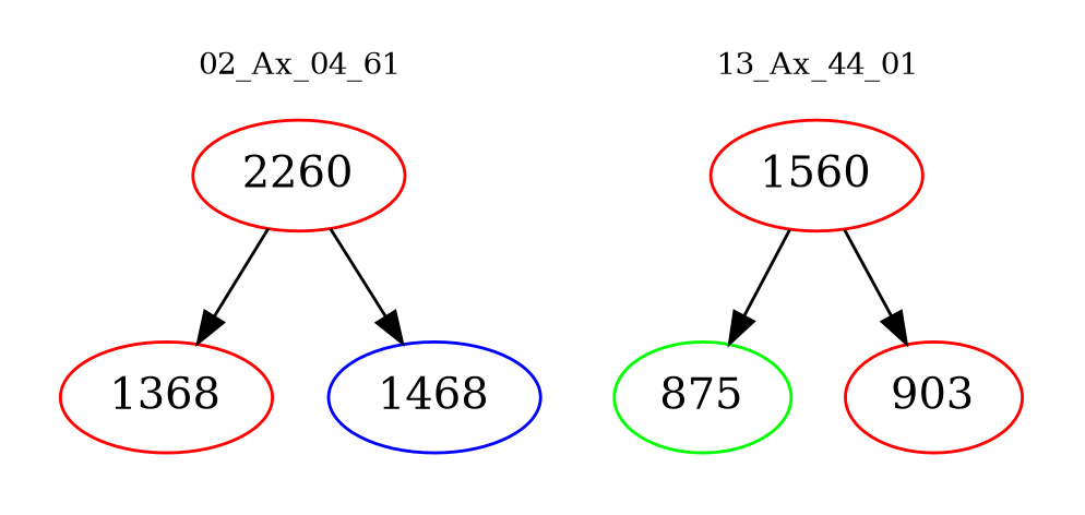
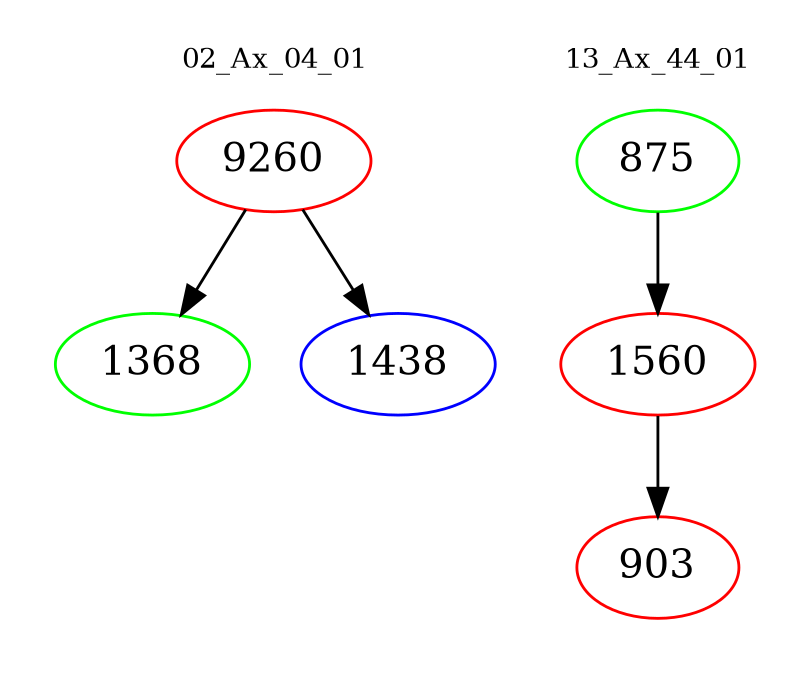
  digraph {
    node [color=red]
    edge [color=black]
-   n1 [label=2260]
-   n2 [label=1368]
-   n3 [color=blue label=1468]
+   n1 [label=9260]
+   n2 [color=green label=1368]
+   n3 [color=blue label=1438]
    n4 [label=1560]
    n5 [color=green label=875]
    n6 [label=903]
    subgraph cluster_1 {
      color=white
      fontsize=10
-     label="02_Ax_04_61"
+     label="02_Ax_04_01"
      n1
      n2
      n3
    }
    subgraph cluster_2 {
      color=white
      fontsize=10
      label="13_Ax_44_01"
      n4
      n5
      n6
    }
    n1 -> n2
    n1 -> n3
-   n4 -> n5
+   n5 -> n4
    n4 -> n6
  }
